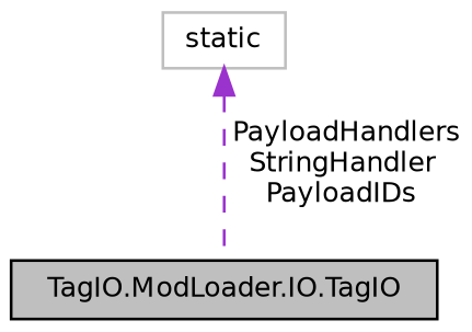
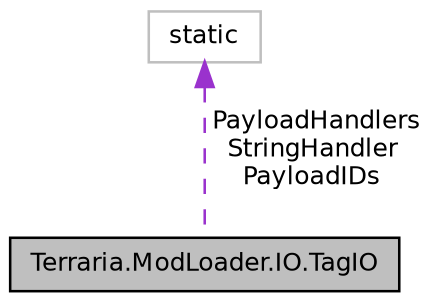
  digraph {
    fontname="DejaVu Sans"
    node [fontname="DejaVu Sans" fontsize=10 shape=record style=filled]
-   n1 [color=black fillcolor=grey75 fontcolor=black height=0.2 label="TagIO.ModLoader.IO.TagIO" width=0.4]
+   n1 [color=black fillcolor=grey75 fontcolor=black height=0.2 label="Terraria.ModLoader.IO.TagIO" width=0.4]
    n2 [color=grey75 fillcolor=white height=0.2 label=static width=0.4]
    n2 -> n1 [color=darkorchid3 dir=back fontname="DejaVu Sans" fontsize=10 label=" PayloadHandlers\nStringHandler\nPayloadIDs" labelfontname=Helvetica labelfontsize=10 style=dashed]
  }
